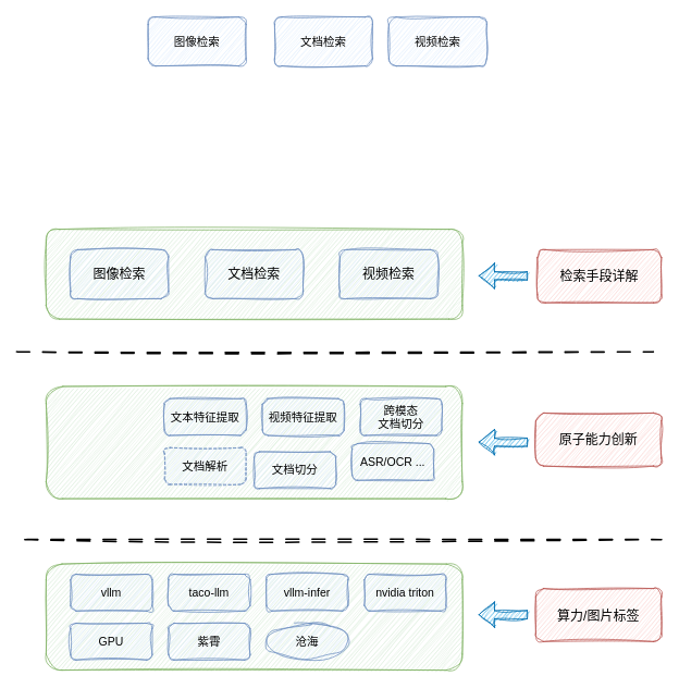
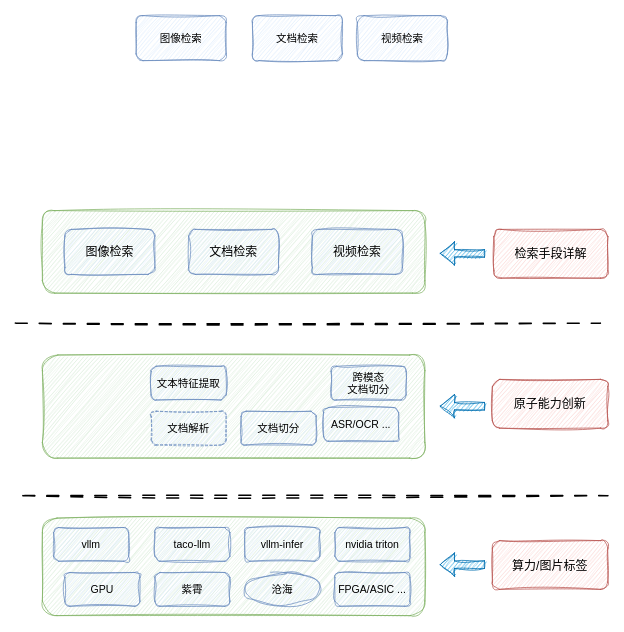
  <mxCell id="0" />
  <mxCell id="1" parent="0" />
  <mxCell id="2" value="" style="rounded=1;whiteSpace=wrap;html=1;fillColor=#d5e8d4;strokeColor=#82b366;fontFamily=Helvetica;sketch=1;curveFitting=1;jiggle=2;" parent="1" vertex="1"><mxGeometry x="56" y="280" width="510" height="110" as="geometry" /></mxCell>
  <mxCell id="3" value="&lt;span style=&quot;font-size: 16px;&quot;&gt;检索手段详解&lt;/span&gt;" style="rounded=1;whiteSpace=wrap;html=1;fillColor=#f8cecc;strokeColor=#b85450;fontFamily=Helvetica;sketch=1;curveFitting=1;jiggle=2;" parent="1" vertex="1"><mxGeometry x="658" y="305" width="152" height="65" as="geometry" /></mxCell>
  <mxCell id="4" value="图像检索" style="rounded=1;whiteSpace=wrap;html=1;fillColor=#dae8fc;strokeColor=#6c8ebf;fontFamily=Helvetica;fontSize=14;sketch=1;curveFitting=1;jiggle=2;" parent="1" vertex="1"><mxGeometry x="181" y="20" width="120" height="60" as="geometry" /></mxCell>
  <mxCell id="5" value="文档检索" style="rounded=1;whiteSpace=wrap;html=1;fillColor=#dae8fc;strokeColor=#6c8ebf;fontFamily=Helvetica;fontSize=14;sketch=1;curveFitting=1;jiggle=2;" parent="1" vertex="1"><mxGeometry x="336" y="20" width="120" height="60" as="geometry" /></mxCell>
  <mxCell id="6" value="视频检索" style="rounded=1;whiteSpace=wrap;html=1;fillColor=#dae8fc;strokeColor=#6c8ebf;fontFamily=Helvetica;fontSize=14;sketch=1;curveFitting=1;jiggle=2;" parent="1" vertex="1"><mxGeometry x="476" y="20" width="120" height="60" as="geometry" /></mxCell>
  <mxCell id="7" value="图像检索" style="rounded=1;whiteSpace=wrap;html=1;fontSize=16;fillColor=#dae8fc;strokeColor=#6c8ebf;sketch=1;curveFitting=1;jiggle=2;" parent="1" vertex="1"><mxGeometry x="86" y="305" width="120" height="60" as="geometry" /></mxCell>
  <mxCell id="8" value="文档检索" style="rounded=1;whiteSpace=wrap;html=1;fontSize=16;fillColor=#dae8fc;strokeColor=#6c8ebf;sketch=1;curveFitting=1;jiggle=2;" parent="1" vertex="1"><mxGeometry x="251" y="305" width="120" height="60" as="geometry" /></mxCell>
  <mxCell id="9" value="视频检索" style="rounded=1;whiteSpace=wrap;html=1;fontSize=16;fillColor=#dae8fc;strokeColor=#6c8ebf;sketch=1;curveFitting=1;jiggle=2;" parent="1" vertex="1"><mxGeometry x="416" y="305" width="120" height="60" as="geometry" /></mxCell>
  <mxCell id="10" value="" style="endArrow=none;html=1;rounded=1;dashed=1;dashPattern=8 8;strokeWidth=2;sketch=1;curveFitting=1;jiggle=2;" parent="1" edge="1"><mxGeometry width="50" height="50" relative="1" as="geometry"><mxPoint x="20" y="430" as="sourcePoint" /><mxPoint x="800" y="430" as="targetPoint" /></mxGeometry></mxCell>
  <mxCell id="11" value="" style="rounded=1;whiteSpace=wrap;html=1;fillColor=#d5e8d4;strokeColor=#82b366;fontFamily=Helvetica;sketch=1;curveFitting=1;jiggle=2;" parent="1" vertex="1"><mxGeometry x="56" y="472.5" width="510" height="137.5" as="geometry" /></mxCell>
  <mxCell id="12" value="&lt;span style=&quot;font-size: 16px;&quot;&gt;原子能力创新&lt;/span&gt;" style="rounded=1;whiteSpace=wrap;html=1;fillColor=#f8cecc;strokeColor=#b85450;fontFamily=Helvetica;sketch=1;curveFitting=1;jiggle=2;" parent="1" vertex="1"><mxGeometry x="656" y="505" width="154" height="65" as="geometry" /></mxCell>
  <mxCell id="13" value="文本特征提取" style="rounded=1;whiteSpace=wrap;html=1;fontSize=14;fillColor=#dae8fc;strokeColor=#6c8ebf;sketch=1;curveFitting=1;jiggle=2;" parent="1" vertex="1"><mxGeometry x="201" y="487.5" width="100" height="45" as="geometry" /></mxCell>
- <mxCell id="14" value="视频特征提取" style="rounded=1;whiteSpace=wrap;html=1;fontSize=14;fillColor=#dae8fc;strokeColor=#6c8ebf;sketch=1;curveFitting=1;jiggle=2;" parent="1" vertex="1"><mxGeometry x="321" y="487.5" width="100" height="45" as="geometry" /></mxCell>
  <mxCell id="15" value="跨模态&lt;div&gt;文档切分&lt;/div&gt;" style="rounded=1;whiteSpace=wrap;html=1;fontSize=14;fillColor=#dae8fc;strokeColor=#6c8ebf;sketch=1;curveFitting=1;jiggle=2;" parent="1" vertex="1"><mxGeometry x="441" y="487.5" width="100" height="45" as="geometry" /></mxCell>
  <mxCell id="16" value="文档解析" style="rounded=1;whiteSpace=wrap;html=1;fontSize=14;fillColor=#dae8fc;strokeColor=#6c8ebf;sketch=1;curveFitting=1;jiggle=2;dashed=1;" parent="1" vertex="1"><mxGeometry x="201" y="547.5" width="100" height="45" as="geometry" /></mxCell>
- <mxCell id="17" value="文档切分" style="rounded=1;whiteSpace=wrap;html=1;fontSize=14;fillColor=#dae8fc;strokeColor=#6c8ebf;sketch=1;curveFitting=1;jiggle=2;" parent="1" vertex="1"><mxGeometry x="311" y="552.5" width="100" height="45" as="geometry" /></mxCell>
+ <mxCell id="17" value="文档切分" style="rounded=1;whiteSpace=wrap;html=1;fontSize=14;fillColor=#dae8fc;strokeColor=#6c8ebf;sketch=1;curveFitting=1;jiggle=2;" parent="1" vertex="1"><mxGeometry x="321" y="547.5" width="100" height="45" as="geometry" /></mxCell>
  <mxCell id="18" value="ASR/OCR ..." style="rounded=1;whiteSpace=wrap;html=1;fontSize=14;fillColor=#dae8fc;strokeColor=#6c8ebf;sketch=1;curveFitting=1;jiggle=2;" parent="1" vertex="1"><mxGeometry x="431" y="542.5" width="100" height="45" as="geometry" /></mxCell>
  <mxCell id="19" value="&lt;span style=&quot;font-size: 16px;&quot;&gt;算力/&lt;/span&gt;&lt;span style=&quot;font-size: 16px;&quot;&gt;图片标签&lt;/span&gt;" style="rounded=1;whiteSpace=wrap;html=1;fillColor=#f8cecc;strokeColor=#b85450;fontFamily=Helvetica;sketch=1;curveFitting=1;jiggle=2;" parent="1" vertex="1"><mxGeometry x="656" y="720" width="154" height="65" as="geometry" /></mxCell>
  <mxCell id="20" value="" style="rounded=1;whiteSpace=wrap;html=1;fillColor=#d5e8d4;strokeColor=#82b366;fontFamily=Helvetica;sketch=1;curveFitting=1;jiggle=2;" parent="1" vertex="1"><mxGeometry x="56" y="690" width="510" height="130" as="geometry" /></mxCell>
- <mxCell id="21" value="vllm" style="rounded=1;whiteSpace=wrap;html=1;fontSize=14;fillColor=#dae8fc;strokeColor=#6c8ebf;sketch=1;curveFitting=1;jiggle=2;" parent="1" vertex="1"><mxGeometry x="86" y="702.5" width="100" height="45" as="geometry" /></mxCell>
+ <mxCell id="21" value="vllm" style="rounded=1;whiteSpace=wrap;html=1;fontSize=14;fillColor=#dae8fc;strokeColor=#6c8ebf;sketch=1;curveFitting=1;jiggle=2;" parent="1" vertex="1"><mxGeometry x="71" y="702.5" width="100" height="45" as="geometry" /></mxCell>
  <mxCell id="22" value="taco-llm" style="rounded=1;whiteSpace=wrap;html=1;fontSize=14;fillColor=#dae8fc;strokeColor=#6c8ebf;sketch=1;curveFitting=1;jiggle=2;" parent="1" vertex="1"><mxGeometry x="206" y="702.5" width="100" height="45" as="geometry" /></mxCell>
  <mxCell id="23" value="vllm-infer" style="rounded=1;whiteSpace=wrap;html=1;fontSize=14;fillColor=#dae8fc;strokeColor=#6c8ebf;sketch=1;curveFitting=1;jiggle=2;" parent="1" vertex="1"><mxGeometry x="326" y="702.5" width="100" height="45" as="geometry" /></mxCell>
  <mxCell id="24" value="nvidia triton" style="rounded=1;whiteSpace=wrap;html=1;fontSize=14;fillColor=#dae8fc;strokeColor=#6c8ebf;sketch=1;curveFitting=1;jiggle=2;" parent="1" vertex="1"><mxGeometry x="446" y="702.5" width="100" height="45" as="geometry" /></mxCell>
  <mxCell id="25" value="GPU" style="rounded=1;whiteSpace=wrap;html=1;fontSize=14;fillColor=#dae8fc;strokeColor=#6c8ebf;sketch=1;curveFitting=1;jiggle=2;" parent="1" vertex="1"><mxGeometry x="86" y="762.5" width="100" height="45" as="geometry" /></mxCell>
  <mxCell id="26" value="紫霄" style="rounded=1;whiteSpace=wrap;html=1;fontSize=14;fillColor=#dae8fc;strokeColor=#6c8ebf;sketch=1;curveFitting=1;jiggle=2;" parent="1" vertex="1"><mxGeometry x="206" y="762.5" width="100" height="45" as="geometry" /></mxCell>
  <mxCell id="27" value="沧海" style="ellipse;whiteSpace=wrap;html=1;fontSize=14;fillColor=#dae8fc;strokeColor=#6c8ebf;sketch=1;curveFitting=1;jiggle=2;" parent="1" vertex="1"><mxGeometry x="326" y="762.5" width="100" height="45" as="geometry" /></mxCell>
+ <mxCell id="28" value="FPGA/ASIC ..." style="rounded=1;whiteSpace=wrap;html=1;fontSize=14;fillColor=#dae8fc;strokeColor=#6c8ebf;sketch=1;curveFitting=1;jiggle=2;" parent="1" vertex="1"><mxGeometry x="446" y="762.5" width="100" height="45" as="geometry" /></mxCell>
  <mxCell id="29" value="" style="endArrow=none;html=1;rounded=1;dashed=1;dashPattern=8 8;strokeWidth=2;sketch=1;curveFitting=1;jiggle=2;" parent="1" edge="1"><mxGeometry width="50" height="50" relative="1" as="geometry"><mxPoint x="30" y="660" as="sourcePoint" /><mxPoint x="810" y="660" as="targetPoint" /></mxGeometry></mxCell>
  <mxCell id="30" value="" style="shape=flexArrow;endArrow=classic;html=1;rounded=0;sketch=1;hachureGap=4;jiggle=2;curveFitting=1;fontFamily=Architects Daughter;fontSource=https%3A%2F%2Ffonts.googleapis.com%2Fcss%3Ffamily%3DArchitects%2BDaughter;fillColor=#1ba1e2;strokeColor=#006EAF;" edge="1" parent="1"><mxGeometry width="50" height="50" relative="1" as="geometry"><mxPoint x="646" y="337" as="sourcePoint" /><mxPoint x="586" y="337" as="targetPoint" /></mxGeometry></mxCell>
  <mxCell id="31" value="" style="shape=flexArrow;endArrow=classic;html=1;rounded=0;sketch=1;hachureGap=4;jiggle=2;curveFitting=1;fontFamily=Architects Daughter;fontSource=https%3A%2F%2Ffonts.googleapis.com%2Fcss%3Ffamily%3DArchitects%2BDaughter;fillColor=#1ba1e2;strokeColor=#006EAF;" edge="1" parent="1"><mxGeometry width="50" height="50" relative="1" as="geometry"><mxPoint x="646" y="540.75" as="sourcePoint" /><mxPoint x="586" y="540.75" as="targetPoint" /></mxGeometry></mxCell>
  <mxCell id="32" value="" style="shape=flexArrow;endArrow=classic;html=1;rounded=0;sketch=1;hachureGap=4;jiggle=2;curveFitting=1;fontFamily=Architects Daughter;fontSource=https%3A%2F%2Ffonts.googleapis.com%2Fcss%3Ffamily%3DArchitects%2BDaughter;fillColor=#1ba1e2;strokeColor=#006EAF;" edge="1" parent="1"><mxGeometry width="50" height="50" relative="1" as="geometry"><mxPoint x="646" y="752" as="sourcePoint" /><mxPoint x="586" y="752" as="targetPoint" /></mxGeometry></mxCell>
